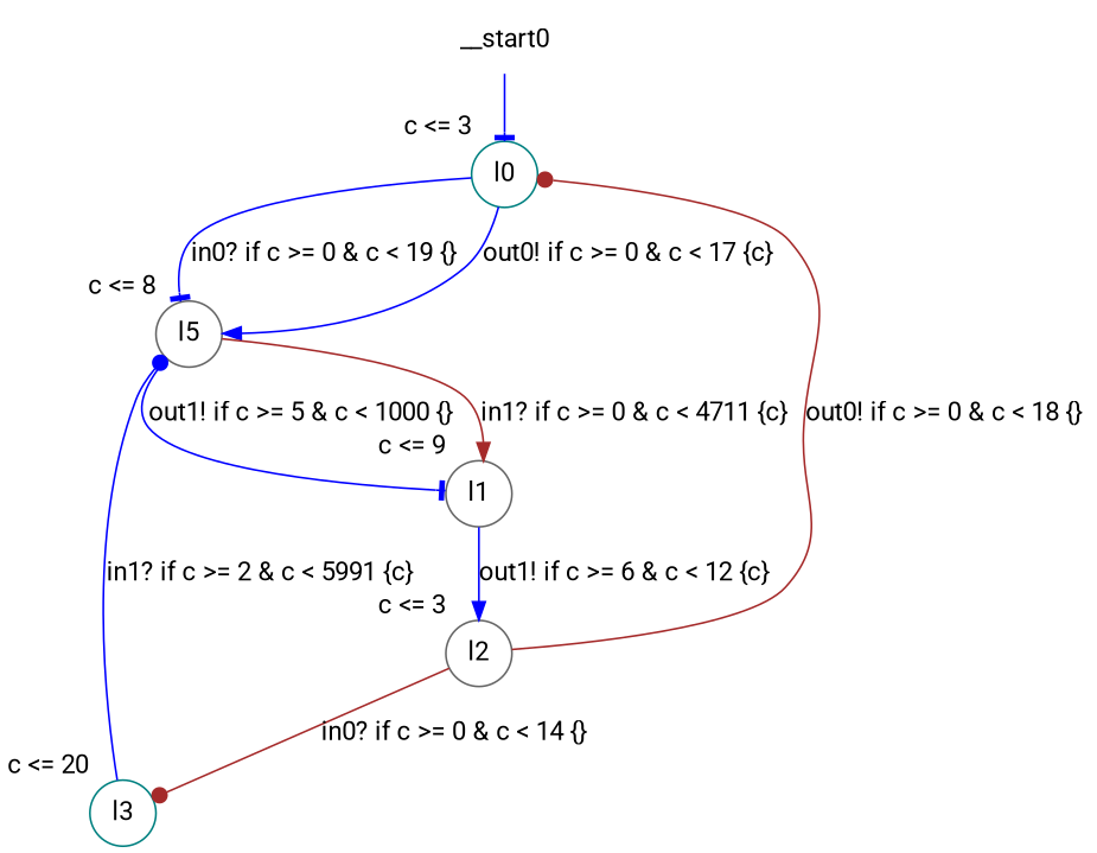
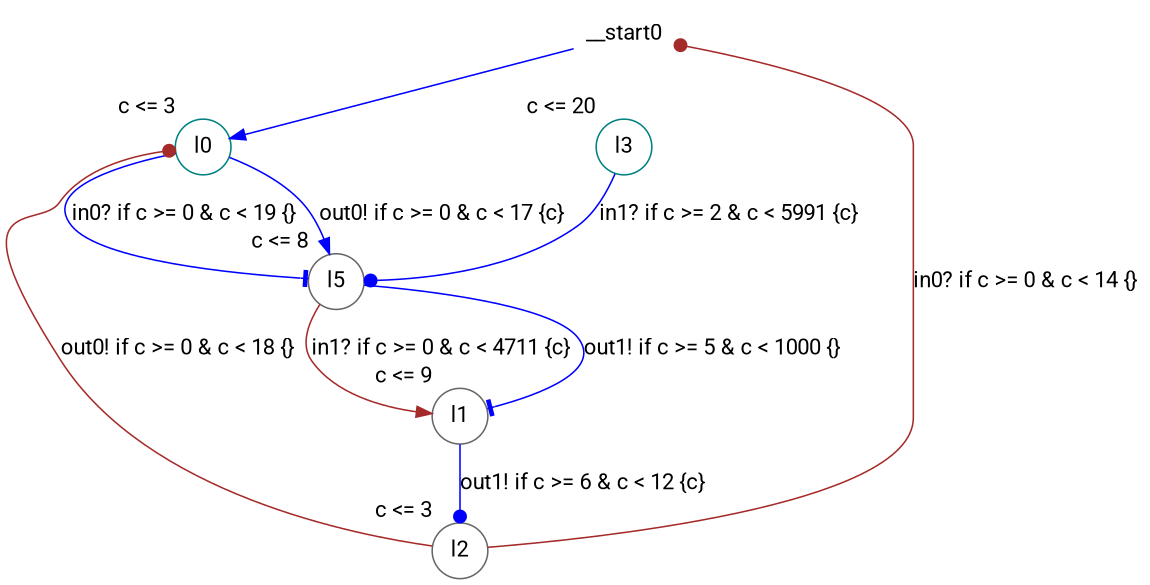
  digraph {
    fontname=Roboto
    node [color=teal fontname=Roboto shape=circle margin=0 xlabel="c <= 3"]
    edge [arrowhead=tee color=blue fontname=Roboto]
    __start0 [shape=none margin="" xlabel=""]
    n2 [label=l0]
    n3 [color=gray40 label=l5 xlabel="c <= 8"]
    n4 [color=gray40 label=l1 xlabel="c <= 9"]
    n5 [color=gray40 label=l2]
    n6 [label=l3 xlabel="c <= 20"]
-   __start0 -> n2
+   __start0 -> n2 [arrowhead=normal]
    n2 -> n3 [label="in0? if c >= 0 & c < 19 {} "]
    n2 -> n3 [arrowhead=normal label="out0! if c >= 0 & c < 17 {c} "]
    n3 -> n4 [arrowhead=normal color=brown label="in1? if c >= 0 & c < 4711 {c} "]
    n3 -> n4 [label="out1! if c >= 5 & c < 1000 {} "]
-   n4 -> n5 [arrowhead=normal label="out1! if c >= 6 & c < 12 {c} "]
+   n4 -> n5 [arrowhead=dot label="out1! if c >= 6 & c < 12 {c} "]
    n5 -> n2 [arrowhead=dot color=brown label="out0! if c >= 0 & c < 18 {} "]
-   n5 -> n6 [arrowhead=dot color=brown label="in0? if c >= 0 & c < 14 {} "]
+   n5 -> __start0 [arrowhead=dot color=brown label="in0? if c >= 0 & c < 14 {} "]
    n6 -> n3 [arrowhead=dot label="in1? if c >= 2 & c < 5991 {c} "]
  }
